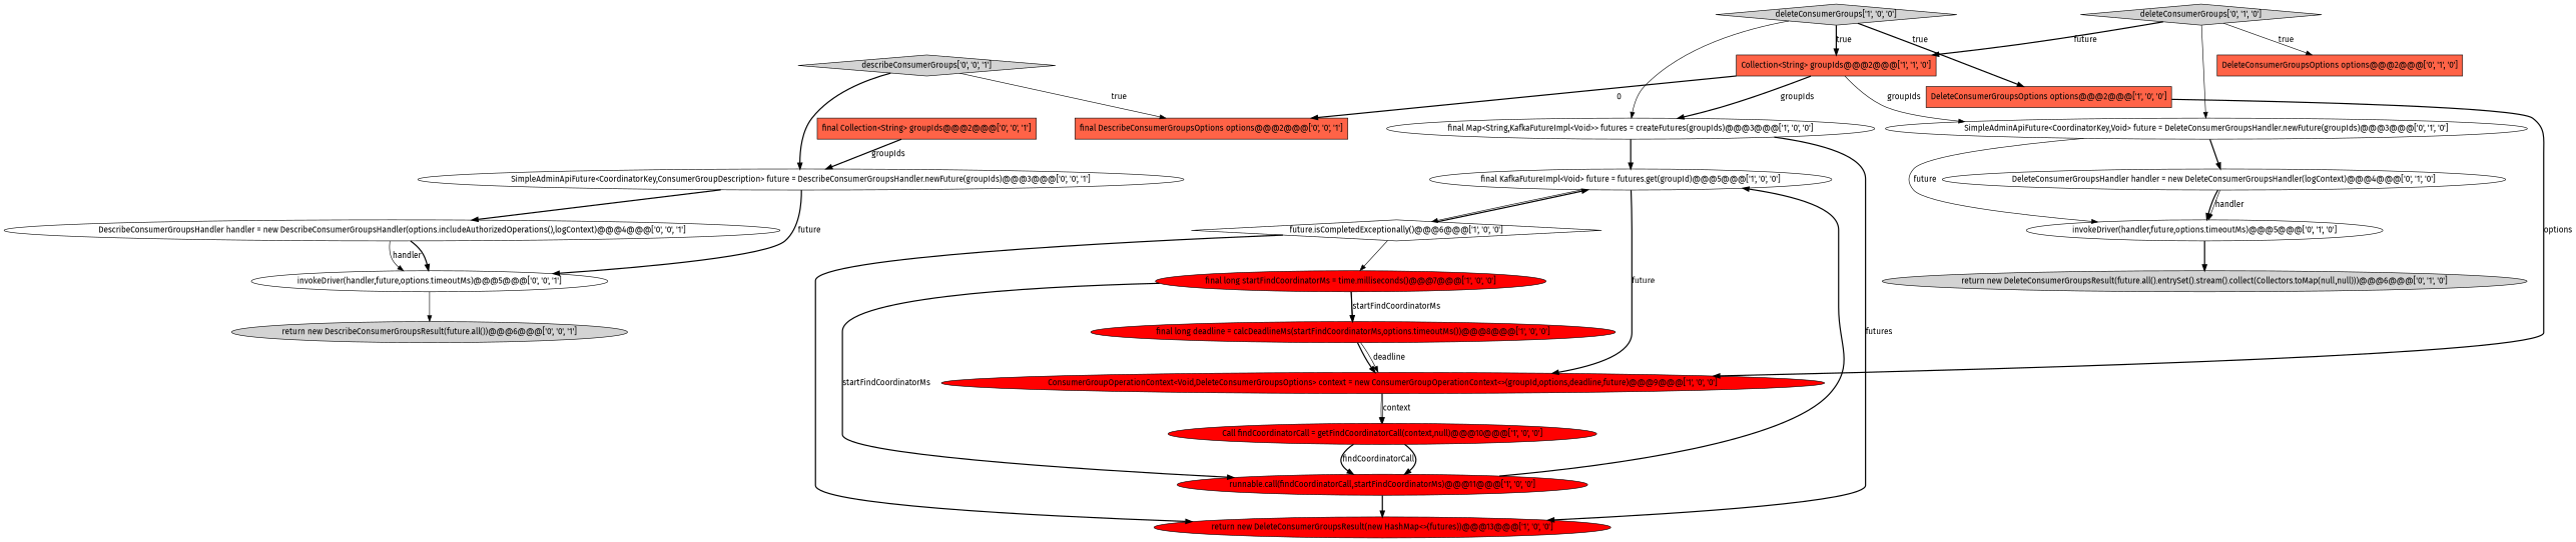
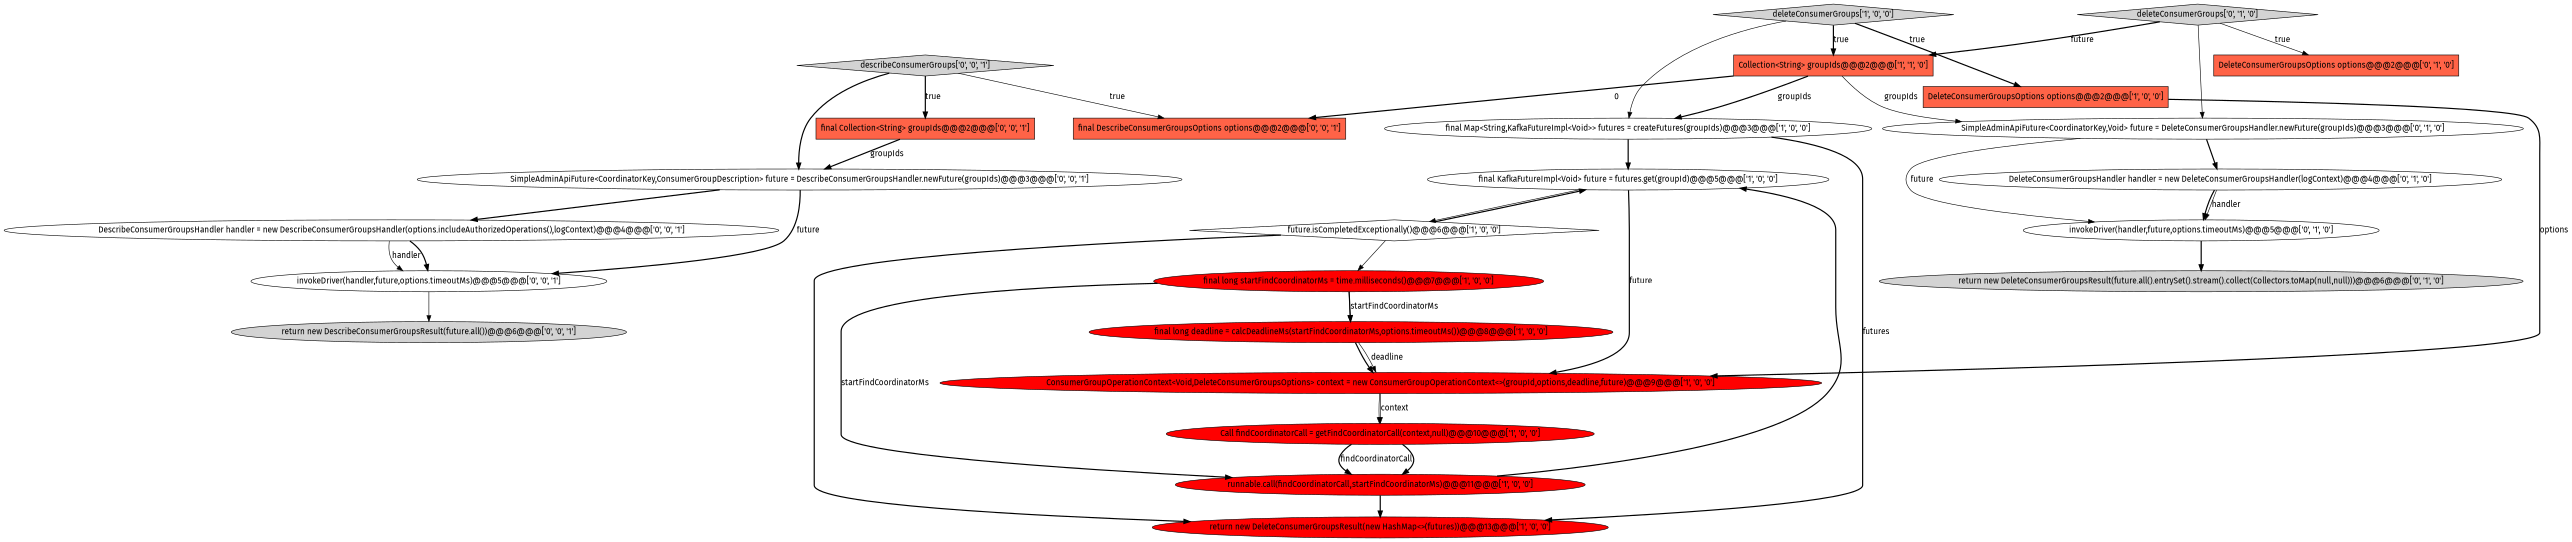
  digraph {
    fontname="Fira Sans"
    node [fillcolor=white fontname="Fira Sans" shape=ellipse style=filled]
    edge [fontname="Fira Sans" style=bold]
    n1 [label="SimpleAdminApiFuture<CoordinatorKey,ConsumerGroupDescription> future = DescribeConsumerGroupsHandler.newFuture(groupIds)@@@3@@@['0', '0', '1']"]
    n2 [label="DescribeConsumerGroupsHandler handler = new DescribeConsumerGroupsHandler(options.includeAuthorizedOperations(),logContext)@@@4@@@['0', '0', '1']"]
    n3 [label="invokeDriver(handler,future,options.timeoutMs)@@@5@@@['0', '0', '1']"]
    n4 [fillcolor=lightgray label="return new DescribeConsumerGroupsResult(future.all())@@@6@@@['0', '0', '1']"]
    n5 [label="final Map<String,KafkaFutureImpl<Void>> futures = createFutures(groupIds)@@@3@@@['1', '0', '0']"]
    n6 [label="final KafkaFutureImpl<Void> future = futures.get(groupId)@@@5@@@['1', '0', '0']"]
    n7 [fillcolor=red label="return new DeleteConsumerGroupsResult(new HashMap<>(futures))@@@13@@@['1', '0', '0']"]
    n8 [label="future.isCompletedExceptionally()@@@6@@@['1', '0', '0']" shape=diamond]
    n9 [fillcolor=red label="ConsumerGroupOperationContext<Void,DeleteConsumerGroupsOptions> context = new ConsumerGroupOperationContext<>(groupId,options,deadline,future)@@@9@@@['1', '0', '0']"]
    n10 [fillcolor=red label="final long startFindCoordinatorMs = time.milliseconds()@@@7@@@['1', '0', '0']"]
    n11 [fillcolor=red label="Call findCoordinatorCall = getFindCoordinatorCall(context,null)@@@10@@@['1', '0', '0']"]
    n12 [label="SimpleAdminApiFuture<CoordinatorKey,Void> future = DeleteConsumerGroupsHandler.newFuture(groupIds)@@@3@@@['0', '1', '0']"]
    n13 [label="invokeDriver(handler,future,options.timeoutMs)@@@5@@@['0', '1', '0']"]
    n14 [label="DeleteConsumerGroupsHandler handler = new DeleteConsumerGroupsHandler(logContext)@@@4@@@['0', '1', '0']"]
    n15 [fillcolor=lightgray label="return new DeleteConsumerGroupsResult(future.all().entrySet().stream().collect(Collectors.toMap(null,null)))@@@6@@@['0', '1', '0']"]
    n16 [fillcolor=lightgray label="describeConsumerGroups['0', '0', '1']" shape=diamond]
    n17 [fillcolor=tomato label="final Collection<String> groupIds@@@2@@@['0', '0', '1']" shape=box]
    n18 [fillcolor=tomato label="final DescribeConsumerGroupsOptions options@@@2@@@['0', '0', '1']" shape=box]
    n19 [fillcolor=tomato label="DeleteConsumerGroupsOptions options@@@2@@@['0', '1', '0']" shape=box]
    n20 [fillcolor=red label="runnable.call(findCoordinatorCall,startFindCoordinatorMs)@@@11@@@['1', '0', '0']"]
    n21 [fillcolor=red label="final long deadline = calcDeadlineMs(startFindCoordinatorMs,options.timeoutMs())@@@8@@@['1', '0', '0']"]
    n22 [fillcolor=lightgray label="deleteConsumerGroups['1', '0', '0']" shape=diamond]
    n23 [fillcolor=tomato label="Collection<String> groupIds@@@2@@@['1', '1', '0']" shape=box]
    n24 [fillcolor=tomato label="DeleteConsumerGroupsOptions options@@@2@@@['1', '0', '0']" shape=box]
    n25 [fillcolor=lightgray label="deleteConsumerGroups['0', '1', '0']" shape=diamond]
    n1 -> n2
    n1 -> n3 [label=future]
    n2 -> n3 [label=handler style=solid]
    n2 -> n3
    n3 -> n4 [style=solid]
    n5 -> n6
    n5 -> n7 [label=futures]
    n6 -> n8 [style=solid]
    n6 -> n9 [label=future]
    n8 -> n6
    n8 -> n7
    n8 -> n10 [style=solid]
    n9 -> n11 [style=solid]
    n9 -> n11 [label=context style=solid]
    n10 -> n20 [label=startFindCoordinatorMs]
    n10 -> n21 [style=solid]
    n10 -> n21 [label=startFindCoordinatorMs]
    n11 -> n20 [label=findCoordinatorCall]
    n11 -> n20
    n12 -> n13 [label=future style=solid]
    n12 -> n14
    n13 -> n15
    n14 -> n13
    n14 -> n13 [label=handler style=solid]
    n16 -> n1
+   n16 -> n17 [label=true]
    n16 -> n18 [label=true style=solid]
    n17 -> n1 [label=groupIds]
    n20 -> n6
    n20 -> n7
    n21 -> n9
    n21 -> n9 [label=deadline style=solid]
    n22 -> n5 [style=solid]
    n22 -> n23 [label=true]
    n22 -> n24 [label=true]
    n23 -> n5 [label=groupIds]
    n23 -> n12 [label=groupIds style=solid]
    n23 -> n18 [label=0]
    n24 -> n9 [label=options]
    n25 -> n12 [style=solid]
    n25 -> n19 [label=true style=solid]
    n25 -> n23 [label=future]
  }
